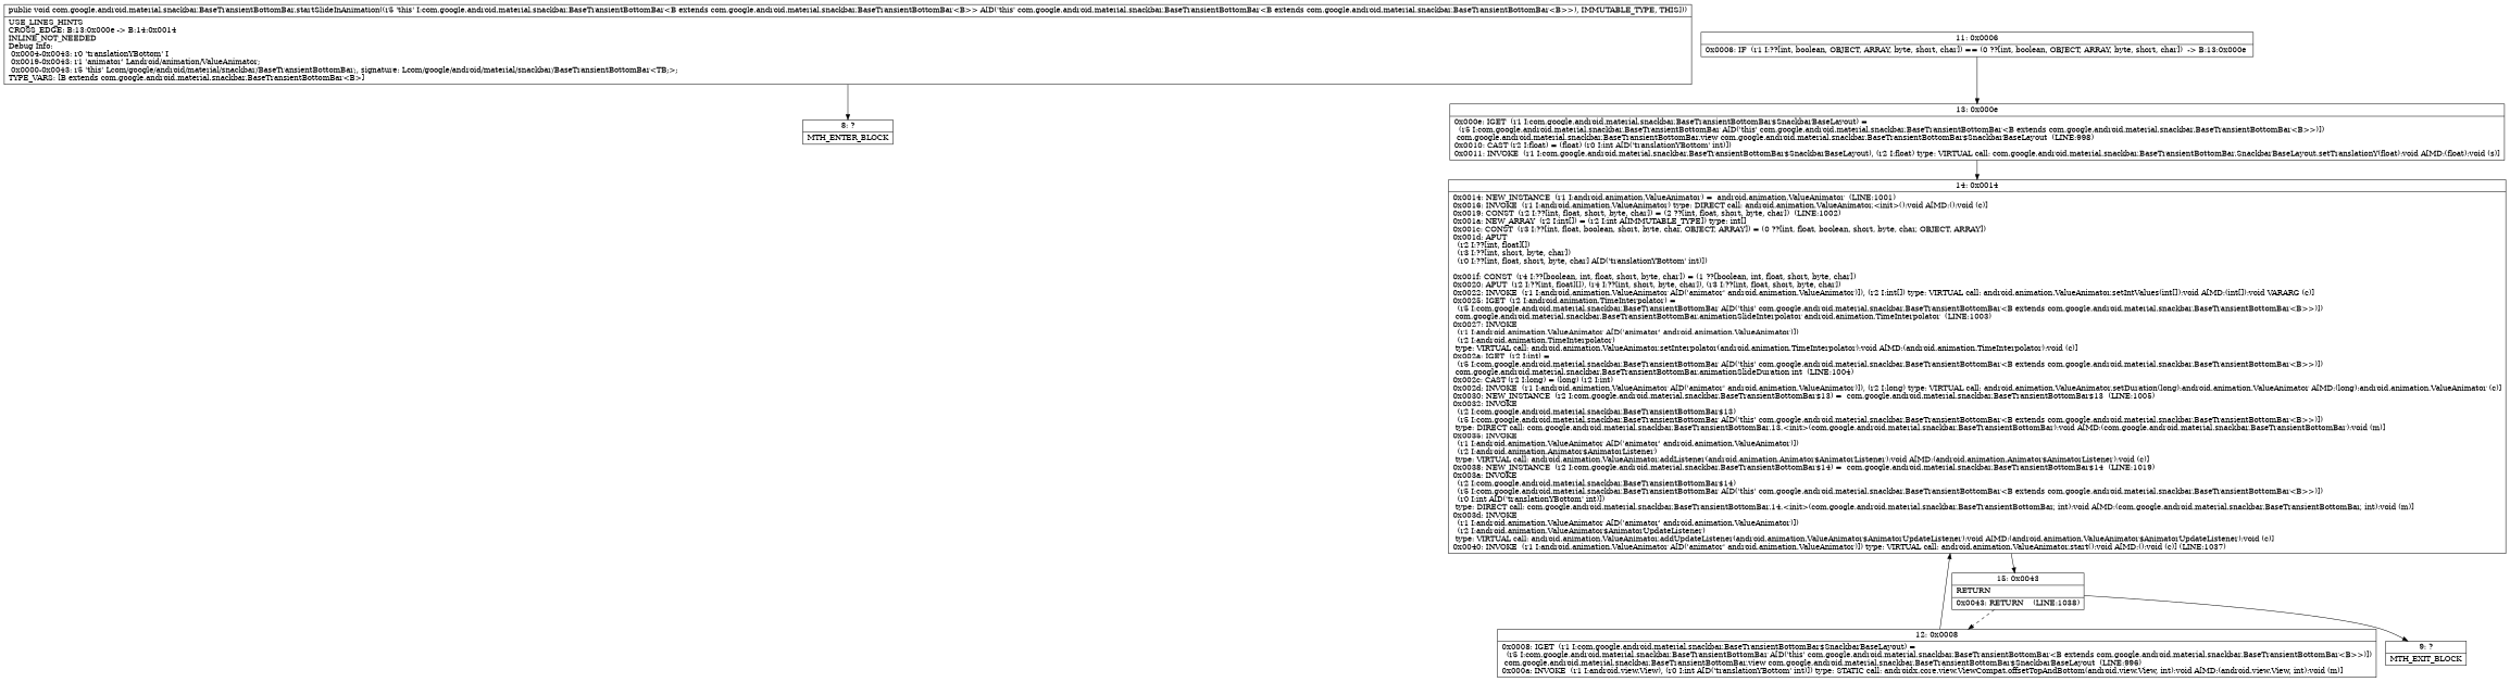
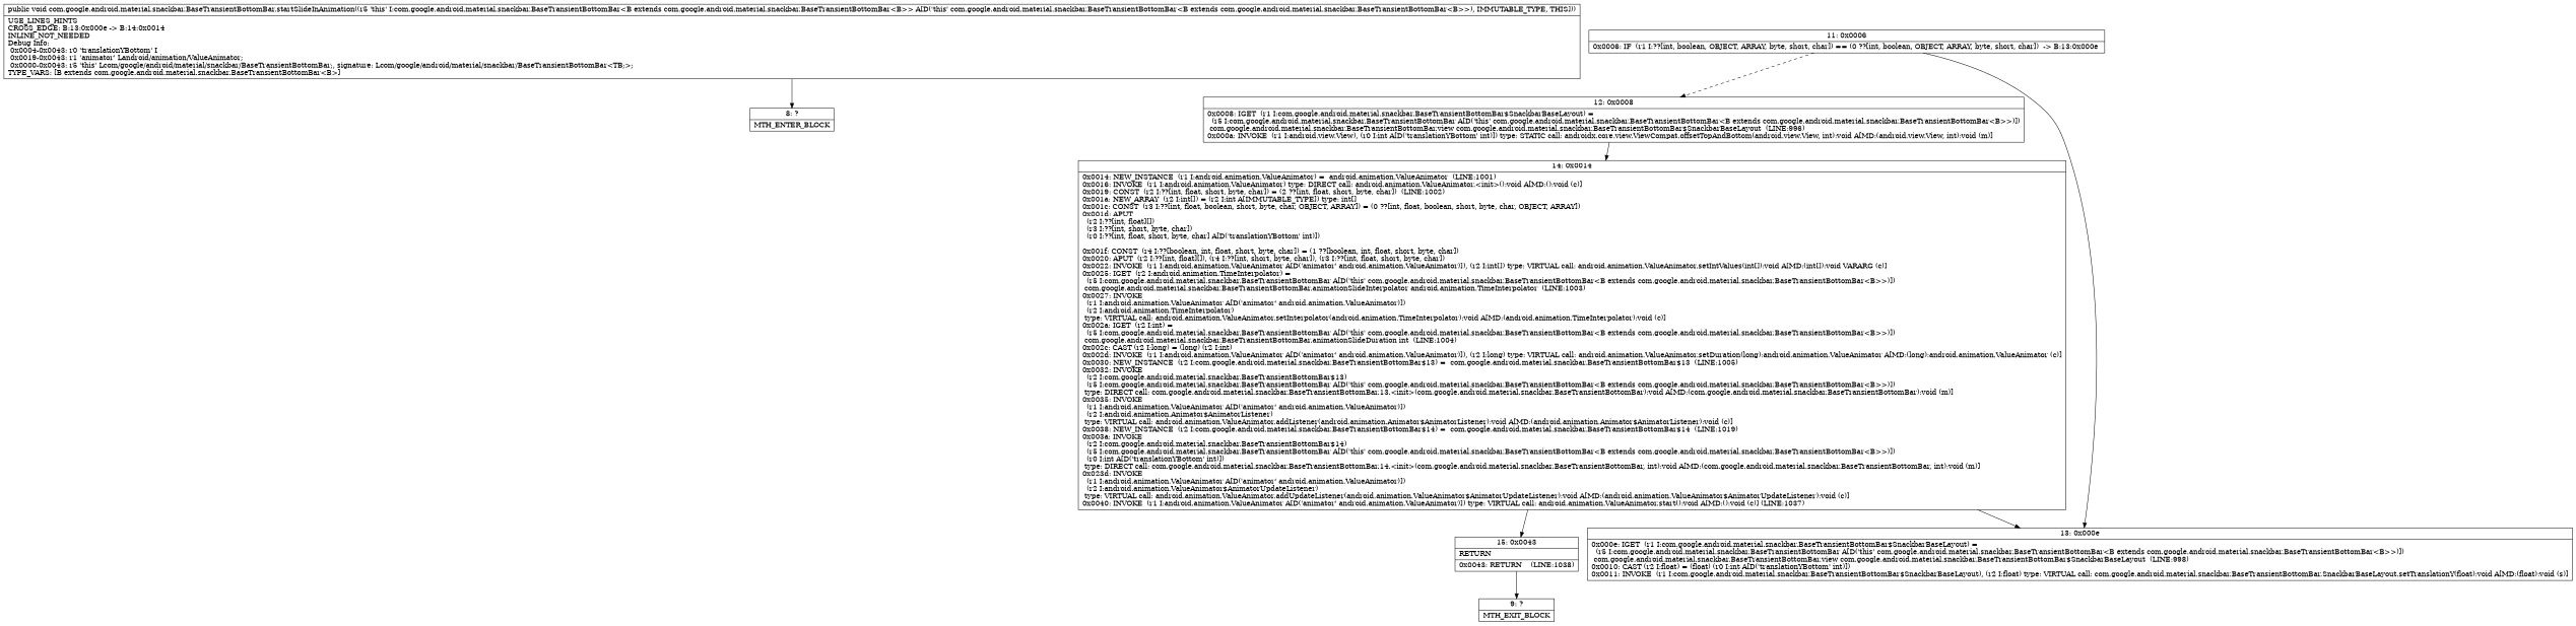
  digraph {
    node [shape=record]
    n1 [label="{8\:\ ?|MTH_ENTER_BLOCK\l}"]
    n2 [label="{11\:\ 0x0006|0x0006: IF  (r1 I:??[int, boolean, OBJECT, ARRAY, byte, short, char]) == (0 ??[int, boolean, OBJECT, ARRAY, byte, short, char])  \-\> B:13:0x000e \l}"]
    n3 [label="{12\:\ 0x0008|0x0008: IGET  (r1 I:com.google.android.material.snackbar.BaseTransientBottomBar$SnackbarBaseLayout) = \l  (r5 I:com.google.android.material.snackbar.BaseTransientBottomBar A[D('this' com.google.android.material.snackbar.BaseTransientBottomBar\<B extends com.google.android.material.snackbar.BaseTransientBottomBar\<B\>\>)])\l com.google.android.material.snackbar.BaseTransientBottomBar.view com.google.android.material.snackbar.BaseTransientBottomBar$SnackbarBaseLayout  (LINE:996)\l0x000a: INVOKE  (r1 I:android.view.View), (r0 I:int A[D('translationYBottom' int)]) type: STATIC call: androidx.core.view.ViewCompat.offsetTopAndBottom(android.view.View, int):void A[MD:(android.view.View, int):void (m)]\l}"]
    n4 [label="{13\:\ 0x000e|0x000e: IGET  (r1 I:com.google.android.material.snackbar.BaseTransientBottomBar$SnackbarBaseLayout) = \l  (r5 I:com.google.android.material.snackbar.BaseTransientBottomBar A[D('this' com.google.android.material.snackbar.BaseTransientBottomBar\<B extends com.google.android.material.snackbar.BaseTransientBottomBar\<B\>\>)])\l com.google.android.material.snackbar.BaseTransientBottomBar.view com.google.android.material.snackbar.BaseTransientBottomBar$SnackbarBaseLayout  (LINE:998)\l0x0010: CAST (r2 I:float) = (float) (r0 I:int A[D('translationYBottom' int)]) \l0x0011: INVOKE  (r1 I:com.google.android.material.snackbar.BaseTransientBottomBar$SnackbarBaseLayout), (r2 I:float) type: VIRTUAL call: com.google.android.material.snackbar.BaseTransientBottomBar.SnackbarBaseLayout.setTranslationY(float):void A[MD:(float):void (s)]\l}"]
-   n5 [label="{14\:\ 0x0014|0x0014: NEW_INSTANCE  (r1 I:android.animation.ValueAnimator) =  android.animation.ValueAnimator  (LINE:1001)\l0x0016: INVOKE  (r1 I:android.animation.ValueAnimator) type: DIRECT call: android.animation.ValueAnimator.\<init\>():void A[MD:():void (c)]\l0x0019: CONST  (r2 I:??[int, float, short, byte, char]) = (2 ??[int, float, short, byte, char])  (LINE:1002)\l0x001a: NEW_ARRAY  (r2 I:int[]) = (r2 I:int A[IMMUTABLE_TYPE]) type: int[] \l0x001c: CONST  (r3 I:??[int, float, boolean, short, byte, char, OBJECT, ARRAY]) = (0 ??[int, float, boolean, short, byte, char, OBJECT, ARRAY]) \l0x001d: APUT  \l  (r2 I:??[int, float][])\l  (r3 I:??[int, short, byte, char])\l  (r0 I:??[int, float, short, byte, char] A[D('translationYBottom' int)])\l \l0x001f: CONST  (r4 I:??[boolean, int, float, short, byte, char]) = (1 ??[boolean, int, float, short, byte, char]) \l0x0020: APUT  (r2 I:??[int, float][]), (r4 I:??[int, short, byte, char]), (r3 I:??[int, float, short, byte, char]) \l0x0022: INVOKE  (r1 I:android.animation.ValueAnimator A[D('animator' android.animation.ValueAnimator)]), (r2 I:int[]) type: VIRTUAL call: android.animation.ValueAnimator.setIntValues(int[]):void A[MD:(int[]):void VARARG (c)]\l0x0025: IGET  (r2 I:android.animation.TimeInterpolator) = \l  (r5 I:com.google.android.material.snackbar.BaseTransientBottomBar A[D('this' com.google.android.material.snackbar.BaseTransientBottomBar\<B extends com.google.android.material.snackbar.BaseTransientBottomBar\<B\>\>)])\l com.google.android.material.snackbar.BaseTransientBottomBar.animationSlideInterpolator android.animation.TimeInterpolator  (LINE:1003)\l0x0027: INVOKE  \l  (r1 I:android.animation.ValueAnimator A[D('animator' android.animation.ValueAnimator)])\l  (r2 I:android.animation.TimeInterpolator)\l type: VIRTUAL call: android.animation.ValueAnimator.setInterpolator(android.animation.TimeInterpolator):void A[MD:(android.animation.TimeInterpolator):void (c)]\l0x002a: IGET  (r2 I:int) = \l  (r5 I:com.google.android.material.snackbar.BaseTransientBottomBar A[D('this' com.google.android.material.snackbar.BaseTransientBottomBar\<B extends com.google.android.material.snackbar.BaseTransientBottomBar\<B\>\>)])\l com.google.android.material.snackbar.BaseTransientBottomBar.animationSlideDuration int  (LINE:1004)\l0x002c: CAST (r2 I:long) = (long) (r2 I:int) \l0x002d: INVOKE  (r1 I:android.animation.ValueAnimator A[D('animator' android.animation.ValueAnimator)]), (r2 I:long) type: VIRTUAL call: android.animation.ValueAnimator.setDuration(long):android.animation.ValueAnimator A[MD:(long):android.animation.ValueAnimator (c)]\l0x0030: NEW_INSTANCE  (r2 I:com.google.android.material.snackbar.BaseTransientBottomBar$13) =  com.google.android.material.snackbar.BaseTransientBottomBar$13  (LINE:1005)\l0x0032: INVOKE  \l  (r2 I:com.google.android.material.snackbar.BaseTransientBottomBar$13)\l  (r5 I:com.google.android.material.snackbar.BaseTransientBottomBar A[D('this' com.google.android.material.snackbar.BaseTransientBottomBar\<B extends com.google.android.material.snackbar.BaseTransientBottomBar\<B\>\>)])\l type: DIRECT call: com.google.android.material.snackbar.BaseTransientBottomBar.13.\<init\>(com.google.android.material.snackbar.BaseTransientBottomBar):void A[MD:(com.google.android.material.snackbar.BaseTransientBottomBar):void (m)]\l0x0035: INVOKE  \l  (r1 I:android.animation.ValueAnimator A[D('animator' android.animation.ValueAnimator)])\l  (r2 I:android.animation.Animator$AnimatorListener)\l type: VIRTUAL call: android.animation.ValueAnimator.addListener(android.animation.Animator$AnimatorListener):void A[MD:(android.animation.Animator$AnimatorListener):void (c)]\l0x0038: NEW_INSTANCE  (r2 I:com.google.android.material.snackbar.BaseTransientBottomBar$14) =  com.google.android.material.snackbar.BaseTransientBottomBar$14  (LINE:1019)\l0x003a: INVOKE  \l  (r2 I:com.google.android.material.snackbar.BaseTransientBottomBar$14)\l  (r5 I:com.google.android.material.snackbar.BaseTransientBottomBar A[D('this' com.google.android.material.snackbar.BaseTransientBottomBar\<B extends com.google.android.material.snackbar.BaseTransientBottomBar\<B\>\>)])\l  (r0 I:int A[D('translationYBottom' int)])\l type: DIRECT call: com.google.android.material.snackbar.BaseTransientBottomBar.14.\<init\>(com.google.android.material.snackbar.BaseTransientBottomBar, int):void A[MD:(com.google.android.material.snackbar.BaseTransientBottomBar, int):void (m)]\l0x003d: INVOKE  \l  (r1 I:android.animation.ValueAnimator A[D('animator' android.animation.ValueAnimator)])\l  (r2 I:android.animation.ValueAnimator$AnimatorUpdateListener)\l type: VIRTUAL call: android.animation.ValueAnimator.addUpdateListener(android.animation.ValueAnimator$AnimatorUpdateListener):void A[MD:(android.animation.ValueAnimator$AnimatorUpdateListener):void (c)]\l0x0040: INVOKE  (r1 I:android.animation.ValueAnimator A[D('animator' android.animation.ValueAnimator)]) type: VIRTUAL call: android.animation.ValueAnimator.start():void A[MD:():void (c)] (LINE:1037)\l}"]
+   n5 [label="{14\:\ 0x0014|0x0014: NEW_INSTANCE  (r1 I:android.animation.ValueAnimator) =  android.animation.ValueAnimator  (LINE:1001)\l0x0016: INVOKE  (r1 I:android.animation.ValueAnimator) type: DIRECT call: android.animation.ValueAnimator.\<init\>():void A[MD:():void (c)]\l0x0019: CONST  (r2 I:??[int, float, short, byte, char]) = (2 ??[int, float, short, byte, char])  (LINE:1002)\l0x001a: NEW_ARRAY  (r2 I:int[]) = (r2 I:int A[IMMUTABLE_TYPE]) type: int[] \l0x001c: CONST  (r3 I:??[int, float, boolean, short, byte, char, OBJECT, ARRAY]) = (0 ??[int, float, boolean, short, byte, char, OBJECT, ARRAY]) \l0x001d: APUT  \l  (r2 I:??[int, float][])\l  (r3 I:??[int, short, byte, char])\l  (r0 I:??[int, float, short, byte, char] A[D('translationYBottom' int)])\l \l0x001f: CONST  (r4 I:??[boolean, int, float, short, byte, char]) = (1 ??[boolean, int, float, short, byte, char]) \l0x0020: APUT  (r2 I:??[int, float][]), (r4 I:??[int, short, byte, char]), (r3 I:??[int, float, short, byte, char]) \l0x0022: INVOKE  (r1 I:android.animation.ValueAnimator A[D('animator' android.animation.ValueAnimator)]), (r2 I:int[]) type: VIRTUAL call: android.animation.ValueAnimator.setIntValues(int[]):void A[MD:(int[]):void VARARG (c)]\l0x0025: IGET  (r2 I:android.animation.TimeInterpolator) = \l  (r5 I:com.google.android.material.snackbar.BaseTransientBottomBar A[D('this' com.google.android.material.snackbar.BaseTransientBottomBar\<B extends com.google.android.material.snackbar.BaseTransientBottomBar\<B\>\>)])\l com.google.android.material.snackbar.BaseTransientBottomBar.animationSlideInterpolator android.animation.TimeInterpolator  (LINE:1003)\l0x0027: INVOKE  \l  (r1 I:android.animation.ValueAnimator A[D('animator' android.animation.ValueAnimator)])\l  (r2 I:android.animation.TimeInterpolator)\l type: VIRTUAL call: android.animation.ValueAnimator.setInterpolator(android.animation.TimeInterpolator):void A[MD:(android.animation.TimeInterpolator):void (c)]\l0x002a: IGET  (r2 I:int) = \l  (r5 I:com.google.android.material.snackbar.BaseTransientBottomBar A[D('this' com.google.android.material.snackbar.BaseTransientBottomBar\<B extends com.google.android.material.snackbar.BaseTransientBottomBar\<B\>\>)])\l com.google.android.material.snackbar.BaseTransientBottomBar.animationSlideDuration int  (LINE:1004)\l0x002c: CAST (r2 I:long) = (long) (r2 I:int) \l0x002d: INVOKE  (r1 I:android.animation.ValueAnimator A[D('animator' android.animation.ValueAnimator)]), (r2 I:long) type: VIRTUAL call: android.animation.ValueAnimator.setDuration(long):android.animation.ValueAnimator A[MD:(long):android.animation.ValueAnimator (c)]\l0x0030: NEW_INSTANCE  (r2 I:com.google.android.material.snackbar.BaseTransientBottomBar$13) =  com.google.android.material.snackbar.BaseTransientBottomBar$13  (LINE:1005)\l0x0032: INVOKE  \l  (r2 I:com.google.android.material.snackbar.BaseTransientBottomBar$13)\l  (r5 I:com.google.android.material.snackbar.BaseTransientBottomBar A[D('this' com.google.android.material.snackbar.BaseTransientBottomBar\<B extends com.google.android.material.snackbar.BaseTransientBottomBar\<B\>\>)])\l type: DIRECT call: com.google.android.material.snackbar.BaseTransientBottomBar.13.\<init\>(com.google.android.material.snackbar.BaseTransientBottomBar):void A[MD:(com.google.android.material.snackbar.BaseTransientBottomBar):void (m)]\l0x0035: INVOKE  \l  (r1 I:android.animation.ValueAnimator A[D('animator' android.animation.ValueAnimator)])\l  (r2 I:android.animation.Animator$AnimatorListener)\l type: VIRTUAL call: android.animation.ValueAnimator.addListener(android.animation.Animator$AnimatorListener):void A[MD:(android.animation.Animator$AnimatorListener):void (c)]\l0x0038: NEW_INSTANCE  (r2 I:com.google.android.material.snackbar.BaseTransientBottomBar$14) =  com.google.android.material.snackbar.BaseTransientBottomBar$14  (LINE:1019)\l0x003a: INVOKE  \l  (r2 I:com.google.android.material.snackbar.BaseTransientBottomBar$14)\l  (r5 I:com.google.android.material.snackbar.BaseTransientBottomBar A[D('this' com.google.android.material.snackbar.BaseTransientBottomBar\<B extends com.google.android.material.snackbar.BaseTransientBottomBar\<B\>\>)])\l  (r0 I:int A[D('translationYBottom' int)])\l type: DIRECT call: com.google.android.material.snackbar.BaseTransientBottomBar.14.\<init\>(com.google.android.material.snackbar.BaseTransientBottomBar, int):void A[MD:(com.google.android.material.snackbar.BaseTransientBottomBar, int):void (m)]\l0x023d: INVOKE  \l  (r1 I:android.animation.ValueAnimator A[D('animator' android.animation.ValueAnimator)])\l  (r2 I:android.animation.ValueAnimator$AnimatorUpdateListener)\l type: VIRTUAL call: android.animation.ValueAnimator.addUpdateListener(android.animation.ValueAnimator$AnimatorUpdateListener):void A[MD:(android.animation.ValueAnimator$AnimatorUpdateListener):void (c)]\l0x0040: INVOKE  (r1 I:android.animation.ValueAnimator A[D('animator' android.animation.ValueAnimator)]) type: VIRTUAL call: android.animation.ValueAnimator.start():void A[MD:():void (c)] (LINE:1037)\l}"]
    n6 [label="{15\:\ 0x0043|RETURN\l|0x0043: RETURN    (LINE:1038)\l}"]
    n7 [label="{9\:\ ?|MTH_EXIT_BLOCK\l}"]
    n8 [label="{public void com.google.android.material.snackbar.BaseTransientBottomBar.startSlideInAnimation((r5 'this' I:com.google.android.material.snackbar.BaseTransientBottomBar\<B extends com.google.android.material.snackbar.BaseTransientBottomBar\<B\>\> A[D('this' com.google.android.material.snackbar.BaseTransientBottomBar\<B extends com.google.android.material.snackbar.BaseTransientBottomBar\<B\>\>), IMMUTABLE_TYPE, THIS]))  | USE_LINES_HINTS\lCROSS_EDGE: B:13:0x000e \-\> B:14:0x0014\lINLINE_NOT_NEEDED\lDebug Info:\l  0x0004\-0x0043: r0 'translationYBottom' I\l  0x0019\-0x0043: r1 'animator' Landroid\/animation\/ValueAnimator;\l  0x0000\-0x0043: r5 'this' Lcom\/google\/android\/material\/snackbar\/BaseTransientBottomBar;, signature: Lcom\/google\/android\/material\/snackbar\/BaseTransientBottomBar\<TB;\>;\lTYPE_VARS: [B extends com.google.android.material.snackbar.BaseTransientBottomBar\<B\>]\l}"]
-   n6 -> n3 [style=dashed]
+   n2 -> n3 [style=dashed]
    n2 -> n4
    n3 -> n5
-   n4 -> n5
+   n5 -> n4
    n5 -> n6
    n6 -> n7
    n8 -> n1
  }
